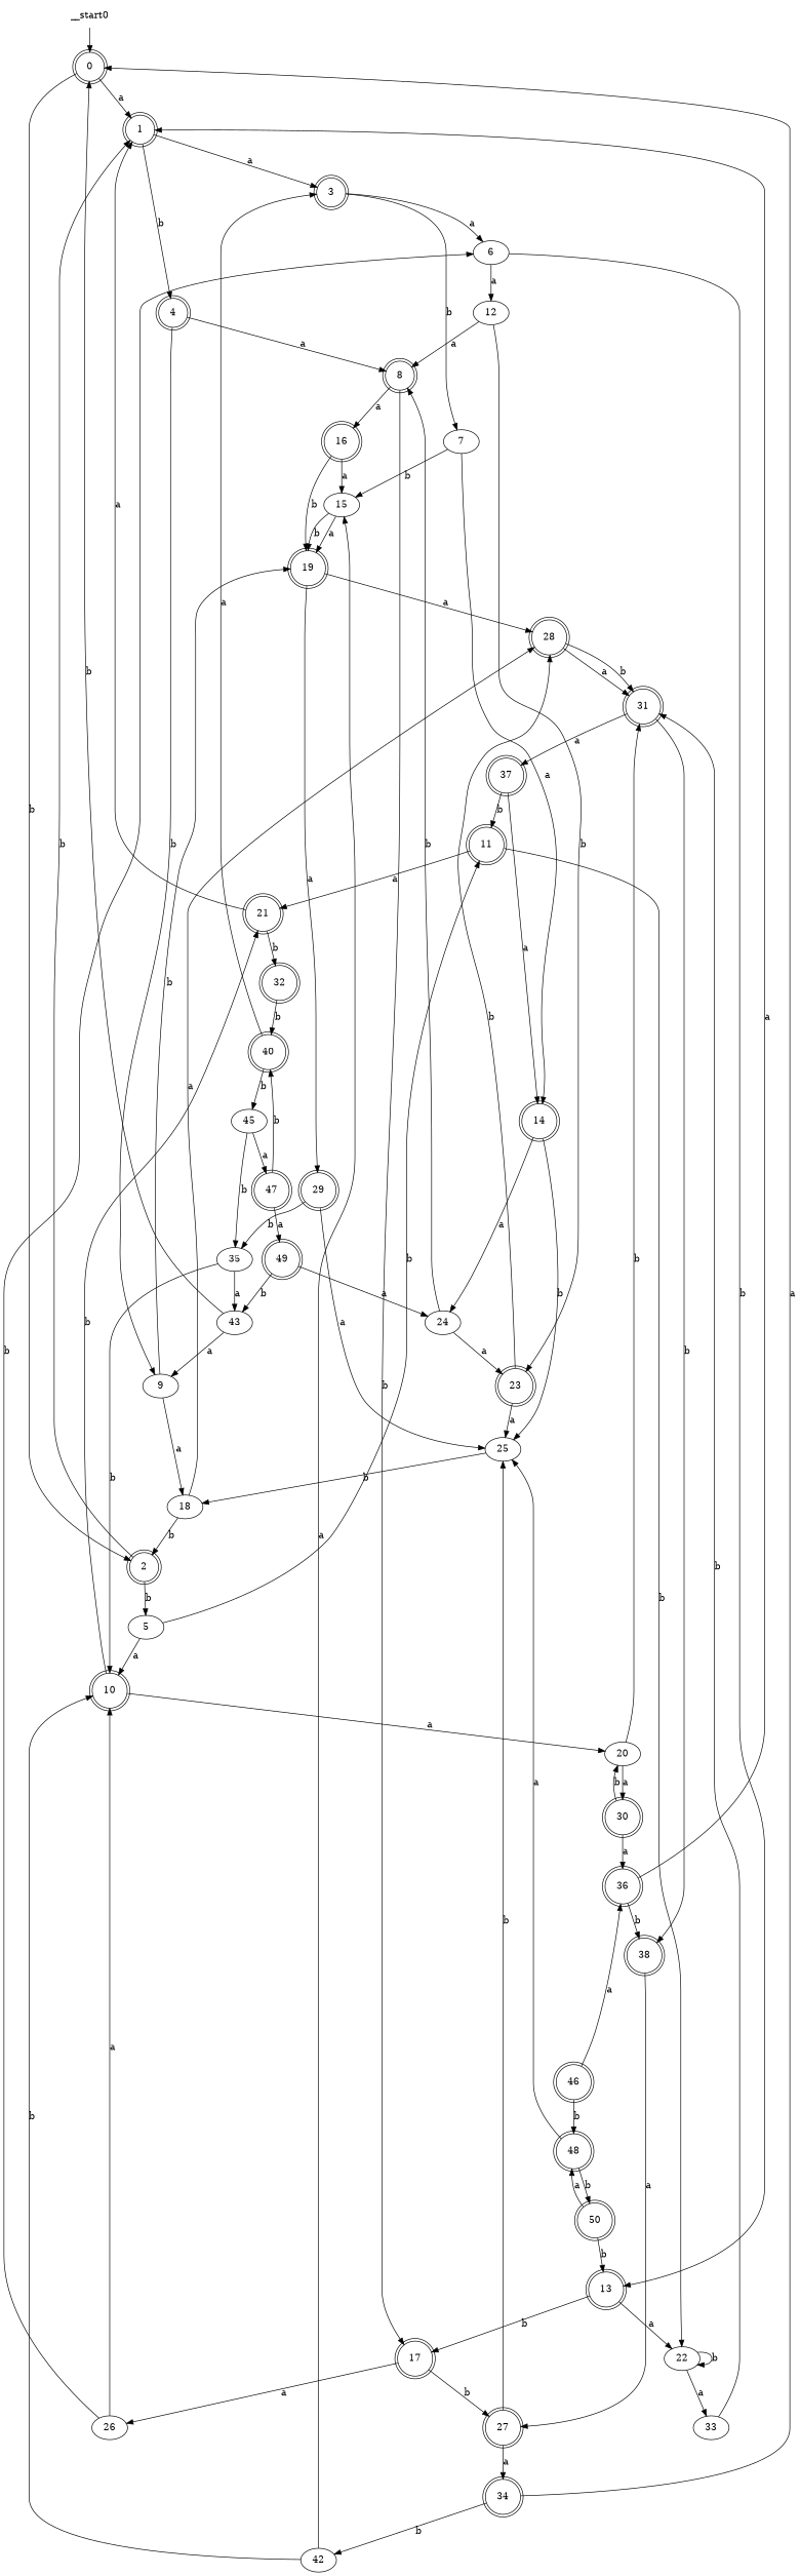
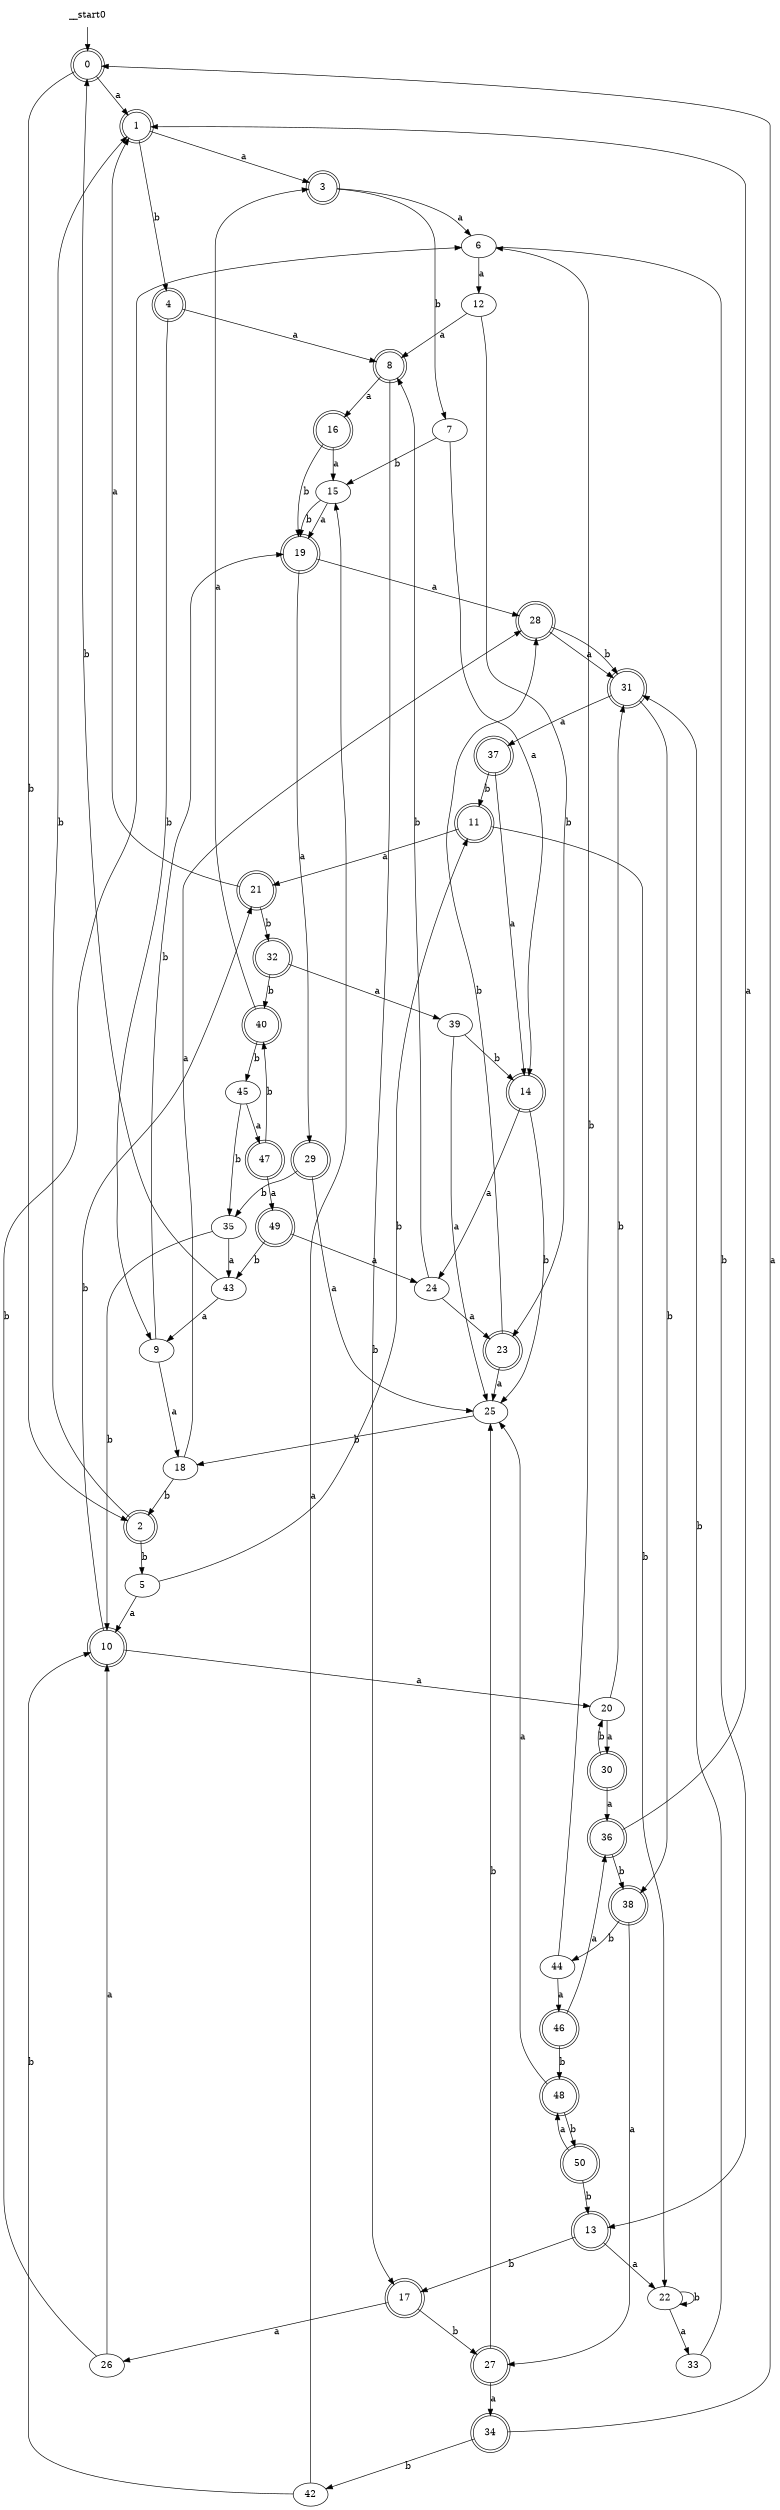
  digraph {
    node [shape=doublecircle]
    __start0 [shape=none]
    0
    1
    2
    3
    4
    5 [shape=""]
    6 [shape=""]
    7 [shape=""]
    8
    9 [shape=""]
    10
    11
    12 [shape=""]
    13
    14
    15 [shape=""]
    16
    17
    18 [shape=""]
    19
    20 [shape=""]
    21
    22 [shape=""]
    23
    24 [shape=""]
    25 [shape=""]
    26 [shape=""]
    27
    28
    29
    30
    31
    32
    33 [shape=""]
    34
    35 [shape=""]
    36
    37
    38
+   39 [shape=""]
    40
    42 [shape=""]
    43 [shape=""]
+   44 [shape=""]
    45 [shape=""]
    46
    47
    48
    49
    50
    __start0 -> 0
    0 -> 1 [label=a]
    0 -> 2 [label=b]
    1 -> 3 [label=a]
    1 -> 4 [label=b]
    2 -> 1 [label=b]
    2 -> 5 [label=b]
    3 -> 6 [label=a]
    3 -> 7 [label=b]
    4 -> 8 [label=a]
    4 -> 9 [label=b]
    5 -> 10 [label=a]
    5 -> 11 [label=b]
    6 -> 12 [label=a]
    6 -> 13 [label=b]
    7 -> 14 [label=a]
    7 -> 15 [label=b]
    8 -> 16 [label=a]
    8 -> 17 [label=b]
    9 -> 18 [label=a]
    9 -> 19 [label=b]
    10 -> 20 [label=a]
    10 -> 21 [label=b]
    11 -> 21 [label=a]
    11 -> 22 [label=b]
    12 -> 8 [label=a]
    12 -> 23 [label=b]
    13 -> 17 [label=b]
    13 -> 22 [label=a]
    14 -> 24 [label=a]
    14 -> 25 [label=b]
    15 -> 19 [label=a]
    15 -> 19 [label=b]
    16 -> 15 [label=a]
    16 -> 19 [label=b]
    17 -> 26 [label=a]
    17 -> 27 [label=b]
    18 -> 2 [label=b]
    18 -> 28 [label=a]
    19 -> 28 [label=a]
    19 -> 29 [label=a]
    20 -> 30 [label=a]
    20 -> 31 [label=b]
    21 -> 1 [label=a]
    21 -> 32 [label=b]
    22 -> 22 [label=b]
    22 -> 33 [label=a]
    23 -> 25 [label=a]
    23 -> 28 [label=b]
    24 -> 8 [label=b]
    24 -> 23 [label=a]
    25 -> 18 [label=b]
    26 -> 6 [label=b]
    26 -> 10 [label=a]
    27 -> 25 [label=b]
    27 -> 34 [label=a]
    28 -> 31 [label=a]
    28 -> 31 [label=b]
    29 -> 25 [label=a]
    29 -> 35 [label=b]
    30 -> 20 [label=b]
    30 -> 36 [label=a]
    31 -> 37 [label=a]
    31 -> 38 [label=b]
+   32 -> 39 [label=a]
    32 -> 40 [label=b]
    33 -> 31 [label=b]
    34 -> 0 [label=a]
    34 -> 42 [label=b]
    35 -> 10 [label=b]
    35 -> 43 [label=a]
    36 -> 1 [label=a]
    36 -> 38 [label=b]
    37 -> 11 [label=b]
    37 -> 14 [label=a]
    38 -> 27 [label=a]
+   38 -> 44 [label=b]
+   39 -> 14 [label=b]
+   39 -> 25 [label=a]
    40 -> 3 [label=a]
    40 -> 45 [label=b]
    42 -> 10 [label=b]
    42 -> 15 [label=a]
    43 -> 0 [label=b]
    43 -> 9 [label=a]
+   44 -> 6 [label=b]
+   44 -> 46 [label=a]
    45 -> 35 [label=b]
    45 -> 47 [label=a]
    46 -> 36 [label=a]
    46 -> 48 [label=b]
    47 -> 40 [label=b]
    47 -> 49 [label=a]
    48 -> 25 [label=a]
    48 -> 50 [label=b]
    49 -> 24 [label=a]
    49 -> 43 [label=b]
    50 -> 13 [label=b]
    50 -> 48 [label=a]
  }
